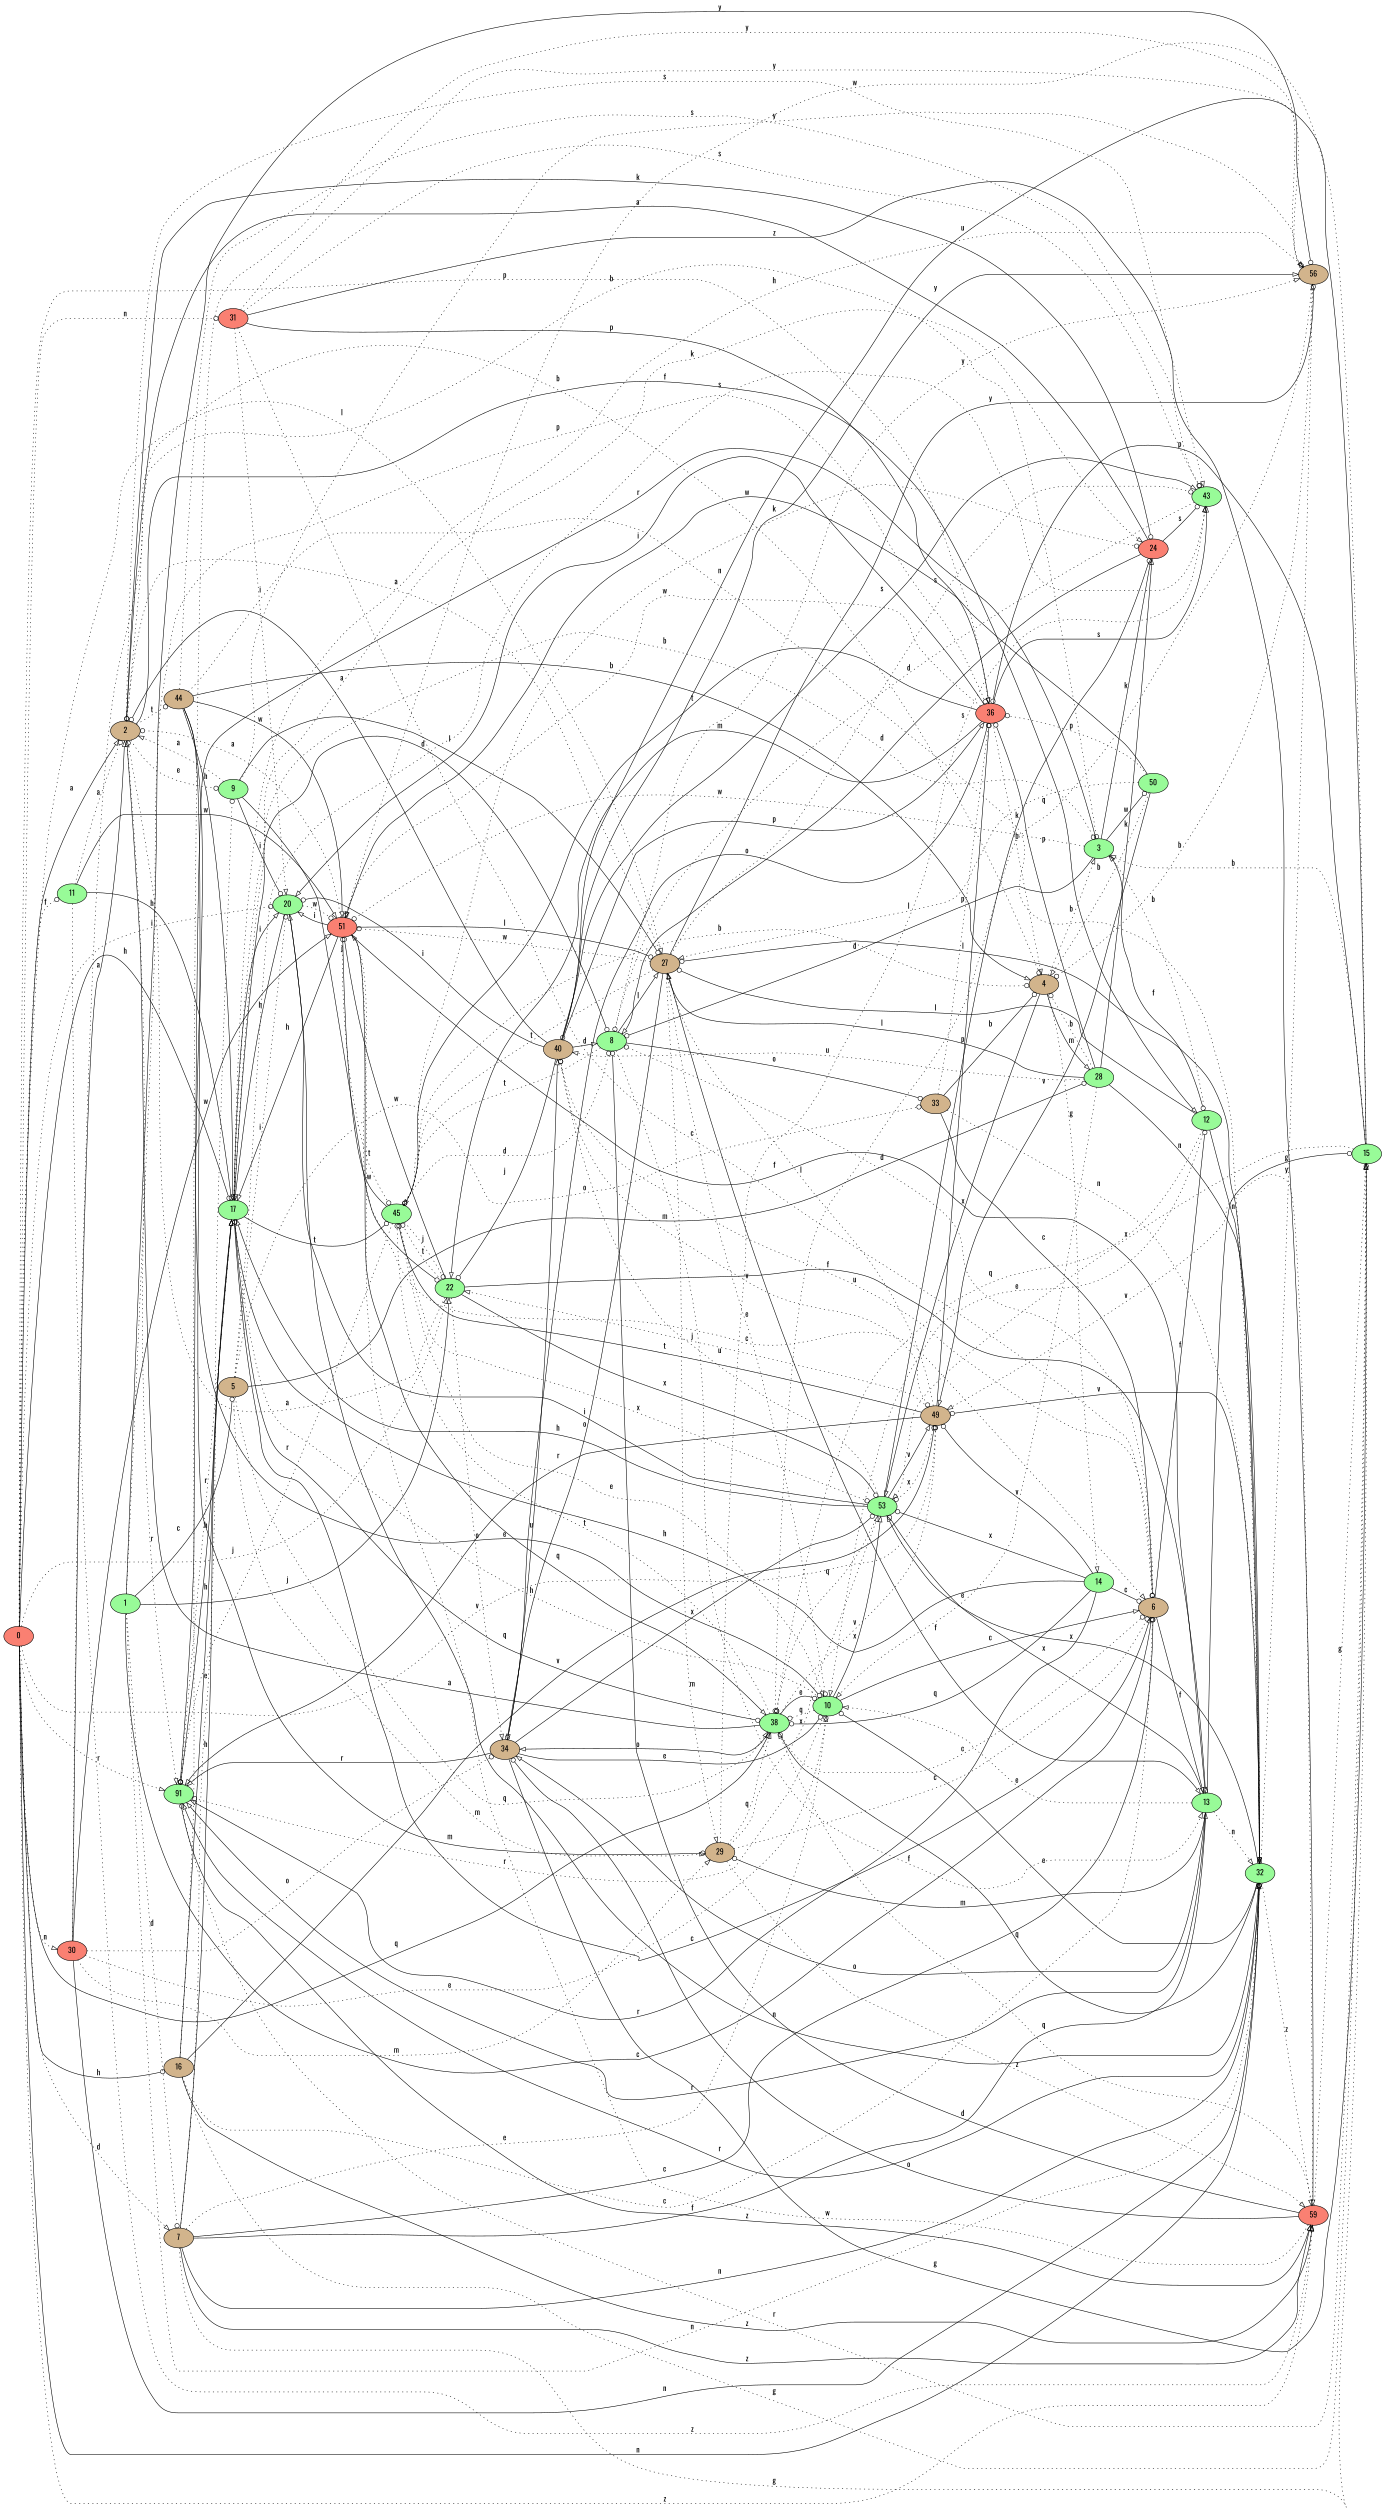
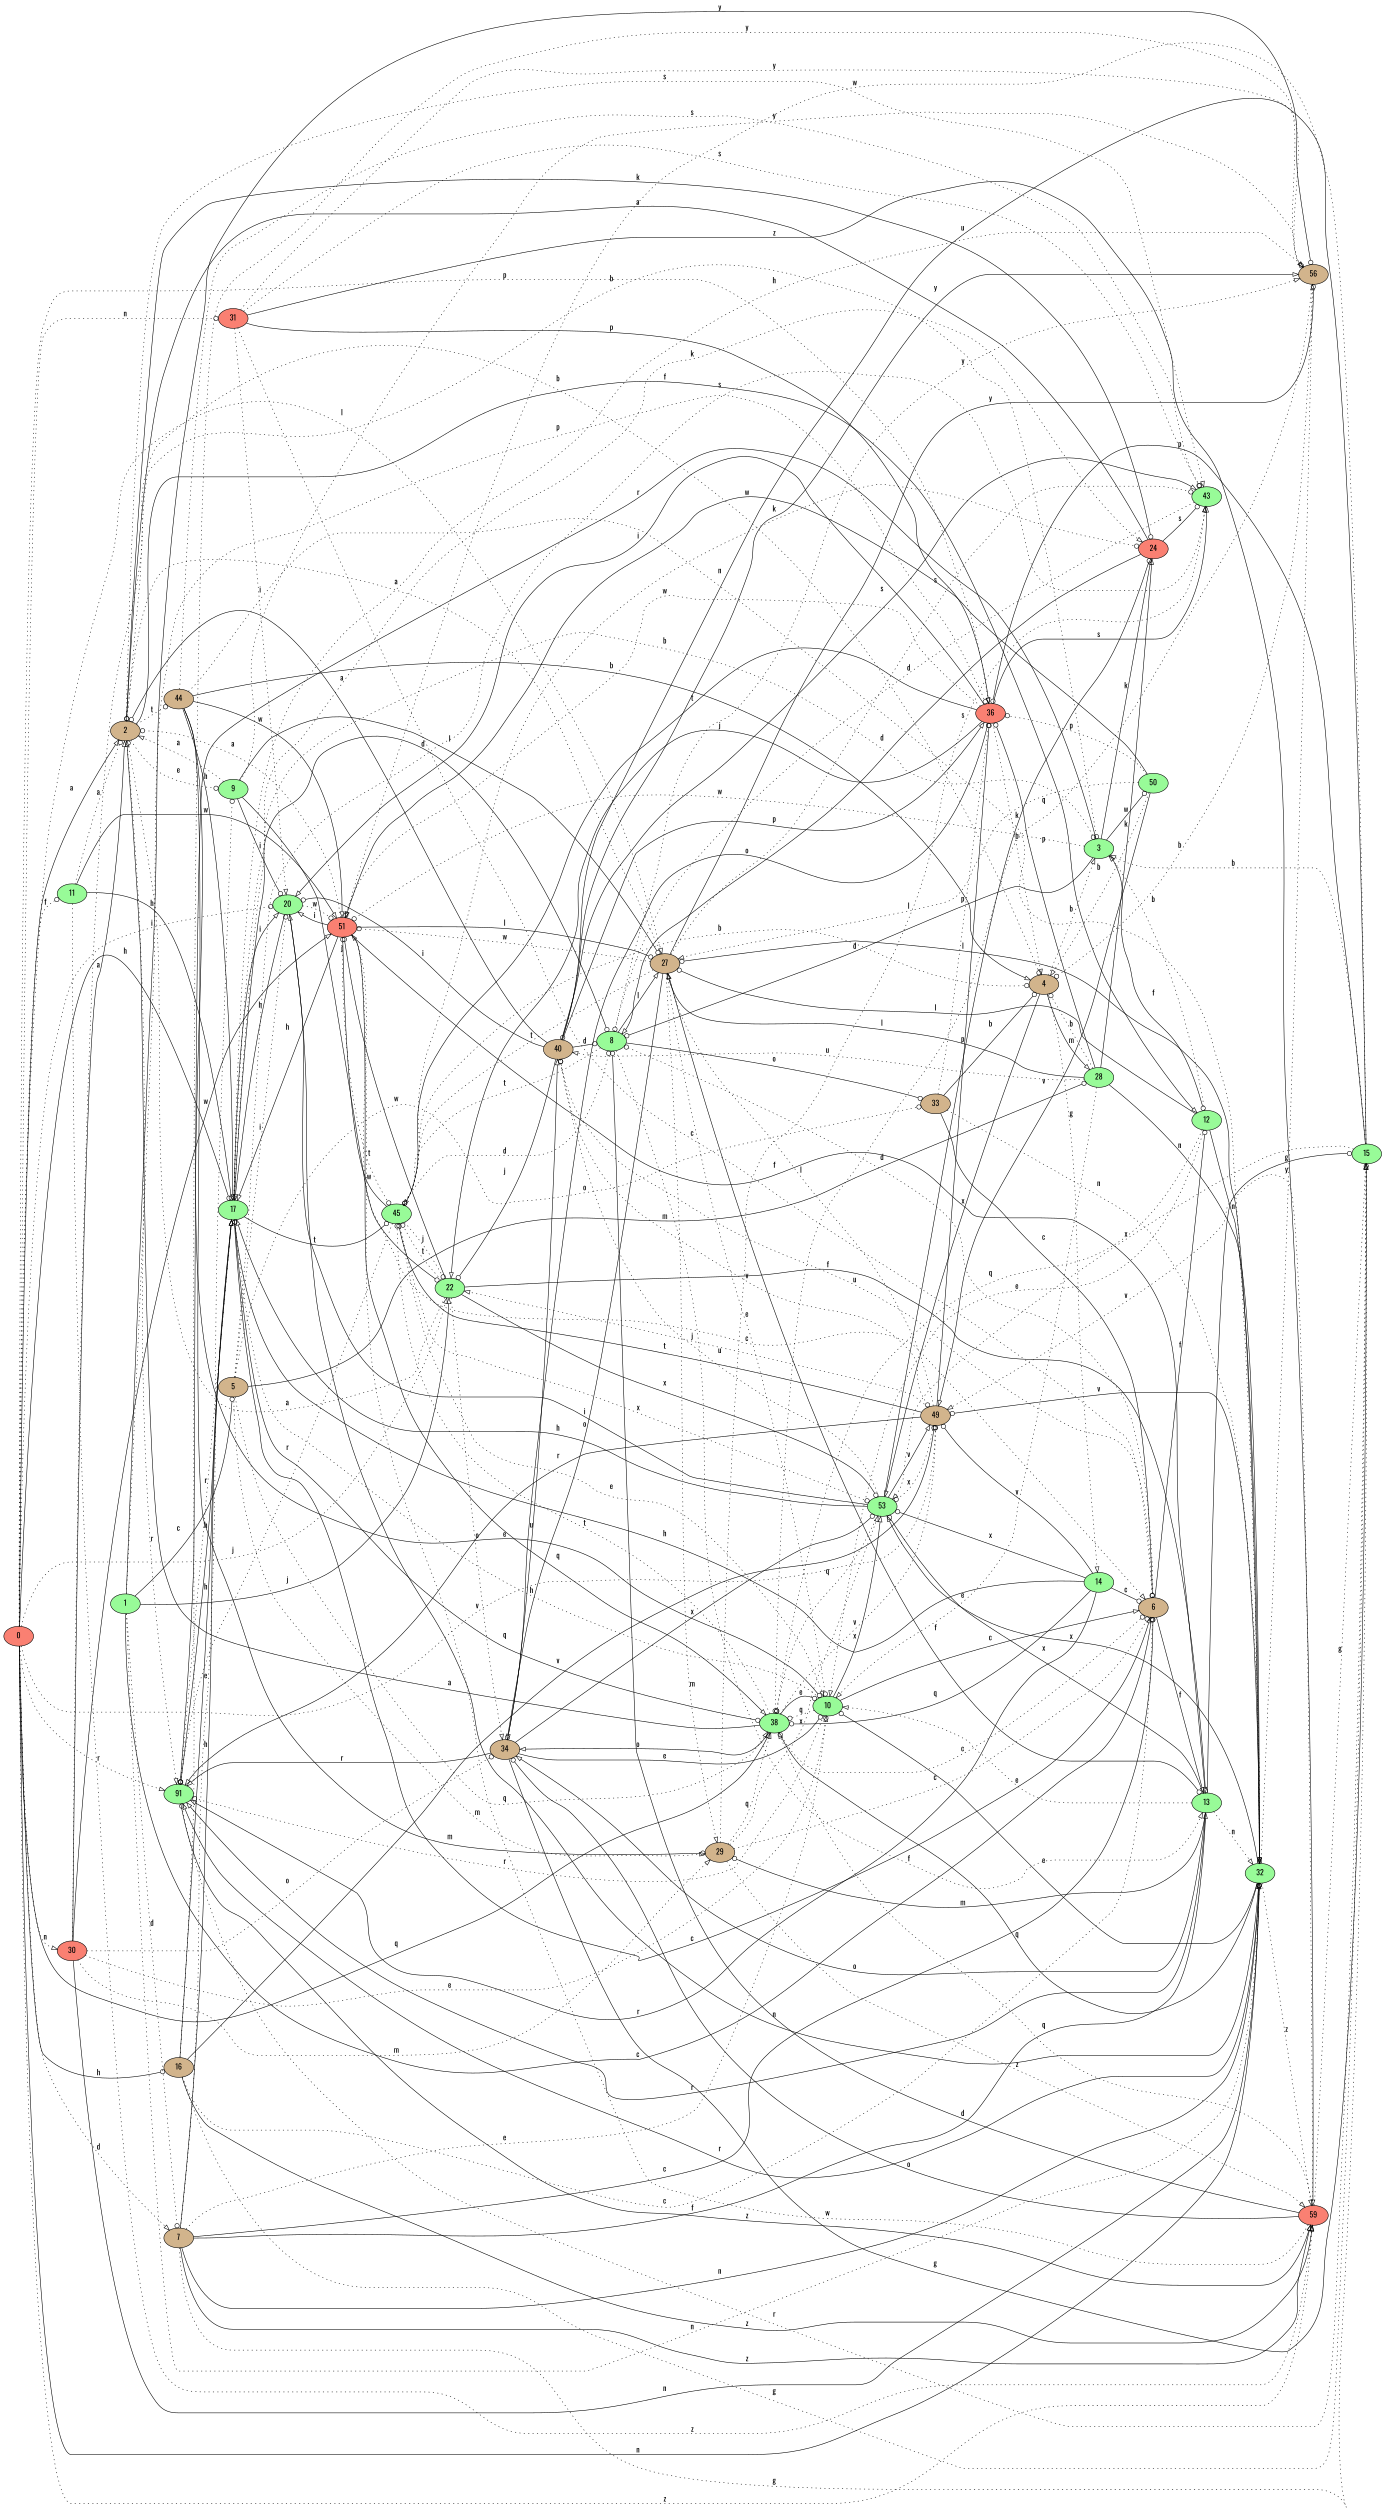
  strict digraph {
    fontname=Oswald
    rankdir=LR
    node [fillcolor=palegreen fontname=Oswald style=filled]
    edge [arrowhead=odot fontname=Oswald style=solid]
    0 [fillcolor=salmon]
    2 [fillcolor=tan]
    7 [fillcolor=tan]
    11
    16 [fillcolor=tan]
    17
    20
    22
    27 [fillcolor=tan]
    30 [fillcolor=salmon]
    31 [fillcolor=salmon]
    32
    36 [fillcolor=salmon]
    38
    n15 [label=91]
    49 [fillcolor=tan]
    59 [fillcolor=salmon]
    3
    9
    12
    24 [fillcolor=salmon]
    43
    44 [fillcolor=tan]
    6 [fillcolor=tan]
    13
    10
    15
    51 [fillcolor=salmon]
    56 [fillcolor=tan]
    8
    45
    53
    34 [fillcolor=tan]
    29 [fillcolor=tan]
    4 [fillcolor=tan]
    1
    5 [fillcolor=tan]
    28
    33 [fillcolor=tan]
    n40 [fillcolor=tan label=40]
    50
    14
    0 -> 2 [arrowhead=onormal label=a]
    0 -> 7 [arrowhead=onormal label=d style=dotted]
    0 -> 11 [label=f style=dotted]
    0 -> 16 [label=h]
    0 -> 17 [label=h]
    0 -> 20 [label=i style=dotted]
    0 -> 22 [arrowhead=onormal label=j style=dotted]
    0 -> 27 [arrowhead=onormal label=l style=dotted]
    0 -> 30 [arrowhead=onormal label=n style=dotted]
    0 -> 31 [label=n style=dotted]
    0 -> 32 [arrowhead=onormal label=n]
    0 -> 36 [arrowhead=onormal label=p style=dotted]
    0 -> 38 [arrowhead=onormal label=q]
    0 -> n15 [arrowhead=onormal label=r style=dotted]
    0 -> 49 [label=v style=dotted]
    0 -> 59 [arrowhead=onormal label=z style=dotted]
    2 -> n15 [arrowhead=onormal label=r style=dotted]
    2 -> 3 [label=b style=dotted]
    2 -> 9 [label=e style=dotted]
    2 -> 12 [arrowhead=onormal label=f]
    2 -> 24 [label=k]
    2 -> 43 [arrowhead=onormal label=s style=dotted]
    2 -> 44 [label=t style=dotted]
    7 -> 17 [arrowhead=onormal label=h]
    7 -> 32 [label=n]
    7 -> 59 [arrowhead=onormal label=z]
    7 -> 9 [label=e style=dotted]
    7 -> 6 [label=c]
    7 -> 13 [arrowhead=onormal label=f]
    7 -> 10 [arrowhead=onormal label=e style=dotted]
    7 -> 15 [arrowhead=onormal label=g style=dotted]
    11 -> 2 [label=a style=dotted]
    11 -> 17 [label=h]
    11 -> 59 [arrowhead=onormal label=z style=dotted]
    11 -> 51 [arrowhead=onormal label=w]
    16 -> 17 [arrowhead=onormal label=h]
    16 -> 49 [label=v]
    16 -> 59 [arrowhead=onormal label=z]
    16 -> 6 [label=c style=dotted]
    16 -> 15 [arrowhead=onormal label=g style=dotted]
    16 -> 56 [arrowhead=onormal label=y style=dotted]
    17 -> 20 [arrowhead=onormal label=i]
    17 -> 38 [label=q]
    17 -> n15 [label=r style=dotted]
    17 -> 3 [label=b style=dotted]
    17 -> 24 [arrowhead=onormal label=k style=dotted]
    17 -> 6 [arrowhead=onormal label=c]
    17 -> 8 [label=d]
    17 -> 45 [label=t]
    20 -> 17 [arrowhead=onormal label=h]
    20 -> 32 [arrowhead=onormal label=n]
    20 -> 51 [label=w style=dotted]
    22 -> 2 [label=a style=dotted]
    22 -> 13 [label=f]
    22 -> 51 [label=w]
    22 -> 45 [label=t style=dotted]
    22 -> 53 [label=x]
    22 -> 34 [arrowhead=onormal label=o style=dotted]
    27 -> 2 [label=a style=dotted]
    27 -> 43 [label=s style=dotted]
-   27 -> 13 [arrowhead=onormal label=f]
+   27 -> 13 [label=f]
    27 -> 10 [label=e style=dotted]
    27 -> 51 [label=w style=dotted]
    27 -> 56 [label=y]
    27 -> 45 [label=t style=dotted]
    27 -> 34 [label=o]
    27 -> 29 [arrowhead=onormal label=m style=dotted]
    30 -> 2 [arrowhead=onormal label=a]
    30 -> 32 [label=n]
    30 -> 10 [label=e style=dotted]
    30 -> 51 [arrowhead=onormal label=w]
    30 -> 34 [label=o style=dotted]
    30 -> 29 [arrowhead=onormal label=m style=dotted]
    30 -> 4 [label=b style=dotted]
    31 -> 20 [arrowhead=onormal label=i style=dotted]
    31 -> 36 [arrowhead=onormal label=p]
    31 -> 59 [arrowhead=onormal label=z]
    31 -> 43 [label=s style=dotted]
    31 -> 6 [label=c style=dotted]
    31 -> 56 [label=y style=dotted]
    32 -> 27 [label=l]
    32 -> 38 [label=q]
    32 -> n15 [arrowhead=onormal label=r]
    32 -> 49 [label=v]
    32 -> 59 [arrowhead=onormal label=z style=dotted]
    32 -> 10 [label=e]
    32 -> 56 [arrowhead=onormal label=y style=dotted]
    32 -> 53 [arrowhead=onormal label=x]
    36 -> 20 [arrowhead=onormal label=i]
-   36 -> 22 [arrowhead=onormal label=m]
+   36 -> 22 [arrowhead=onormal label=j]
    36 -> 43 [arrowhead=onormal label=s]
    36 -> 51 [label=w style=dotted]
    36 -> 45 [arrowhead=onormal label=t]
    36 -> 34 [arrowhead=onormal label=o]
    36 -> 4 [arrowhead=onormal label=b style=dotted]
    38 -> 2 [arrowhead=onormal label=a]
    38 -> 49 [label=v style=dotted]
    38 -> 6 [label=c style=dotted]
    38 -> 10 [label=e]
    38 -> 45 [label=t style=dotted]
    38 -> 34 [arrowhead=onormal label=o]
    n15 -> 17 [arrowhead=onormal label=h]
    n15 -> 59 [arrowhead=onormal label=z]
    49 -> 22 [arrowhead=onormal label=j style=dotted]
    49 -> 27 [arrowhead=onormal label=l style=dotted]
    49 -> 36 [label=p]
    49 -> n15 [arrowhead=onormal label=r]
    49 -> 45 [label=t]
    49 -> 53 [label=x style=dotted]
    59 -> 38 [arrowhead=onormal label=q style=dotted]
    59 -> 49 [arrowhead=onormal label=v style=dotted]
    59 -> 15 [arrowhead=onormal label=g style=dotted]
    59 -> 51 [arrowhead=onormal label=w style=dotted]
    59 -> 8 [label=d]
    59 -> 34 [label=o]
    3 -> n15 [label=r]
    3 -> 12 [label=f]
    3 -> 24 [arrowhead=onormal label=k]
    3 -> 51 [label=w style=dotted]
    3 -> 8 [label=d]
    3 -> 50 [label=w]
    9 -> 2 [arrowhead=onormal label=a style=dotted]
    9 -> 20 [label=i]
    9 -> 22 [label=j]
    9 -> 27 [label=l]
    9 -> 56 [arrowhead=onormal label=y style=dotted]
    12 -> 27 [label=l]
    12 -> 32 [label=n]
    12 -> 38 [label=q style=dotted]
    12 -> 3 [arrowhead=onormal label=b style=dotted]
    12 -> 10 [arrowhead=onormal label=e style=dotted]
    24 -> 2 [label=a]
    24 -> 43 [label=s]
    24 -> 8 [arrowhead=onormal label=d]
    43 -> 8 [label=d style=dotted]
    44 -> 17 [arrowhead=onormal label=h]
    44 -> 32 [arrowhead=onormal label=n style=dotted]
    44 -> 43 [label=s style=dotted]
    44 -> 10 [label=e]
    44 -> 51 [arrowhead=onormal label=w]
    44 -> 29 [label=m]
    44 -> 4 [arrowhead=onormal label=b]
    6 -> 12 [label=f]
    6 -> 13 [arrowhead=onormal label=f]
    6 -> 8 [label=d style=dotted]
    6 -> n40 [label=u style=dotted]
    13 -> 32 [arrowhead=onormal label=n style=dotted]
    13 -> n15 [arrowhead=onormal label=r]
    13 -> 10 [arrowhead=onormal label=e style=dotted]
    13 -> 15 [label=g]
    13 -> 53 [label=x]
    13 -> 34 [arrowhead=onormal label=o]
    13 -> 29 [label=m]
    10 -> 17 [label=h style=dotted]
    10 -> 38 [label=q style=dotted]
    10 -> n15 [label=r style=dotted]
    10 -> 6 [arrowhead=onormal label=c]
    10 -> 53 [arrowhead=onormal label=x]
    15 -> 36 [label=p]
    15 -> n15 [label=r style=dotted]
    15 -> 3 [arrowhead=onormal label=b style=dotted]
    15 -> 51 [arrowhead=onormal label=w style=dotted]
    15 -> 53 [arrowhead=onormal label=x style=dotted]
    15 -> n40 [label=u]
    51 -> 2 [label=a style=dotted]
    51 -> 17 [arrowhead=onormal label=h]
    51 -> 20 [arrowhead=onormal label=i]
    51 -> 27 [label=l]
    51 -> 38 [arrowhead=onormal label=q]
    51 -> 6 [arrowhead=onormal label=c style=dotted]
    51 -> 13 [arrowhead=onormal label=f]
    51 -> 45 [label=t style=dotted]
    56 -> 17 [label=h style=dotted]
    56 -> 38 [label=q style=dotted]
    56 -> 4 [label=b style=dotted]
    8 -> 27 [arrowhead=onormal label=l]
    8 -> 13 [arrowhead=onormal label=f style=dotted]
    8 -> 56 [arrowhead=onormal label=y style=dotted]
    8 -> 45 [label=t style=dotted]
    8 -> 33 [label=o]
    45 -> 22 [label=j style=dotted]
    45 -> n15 [label=r style=dotted]
    45 -> 24 [label=k style=dotted]
    45 -> 10 [arrowhead=onormal label=e style=dotted]
    45 -> 51 [label=w]
    45 -> 8 [label=d style=dotted]
    45 -> 53 [label=x style=dotted]
    45 -> 4 [label=b style=dotted]
    53 -> 17 [arrowhead=onormal label=h]
    53 -> 20 [arrowhead=onormal label=i]
    53 -> 38 [label=q style=dotted]
    53 -> 49 [arrowhead=onormal label=v]
    53 -> 24 [label=k]
    53 -> n40 [label=u style=dotted]
    34 -> n15 [arrowhead=onormal label=r]
    34 -> 10 [label=e]
    34 -> 15 [label=g]
    34 -> 53 [label=x]
    34 -> n40 [arrowhead=onormal label=u]
    29 -> 38 [arrowhead=onormal label=q style=dotted]
    29 -> 59 [arrowhead=onormal label=z style=dotted]
    29 -> 43 [arrowhead=onormal label=s style=dotted]
    29 -> 6 [label=c style=dotted]
    29 -> 53 [arrowhead=onormal label=x style=dotted]
    4 -> 3 [arrowhead=onormal label=b style=dotted]
    4 -> 53 [arrowhead=onormal label=x]
    4 -> 28 [arrowhead=onormal label=m]
    4 -> 14 [arrowhead=onormal label=g style=dotted]
    1 -> 7 [label=d style=dotted]
    1 -> 22 [arrowhead=onormal label=j]
    1 -> 32 [label=n style=dotted]
    1 -> 36 [label=p style=dotted]
    1 -> 6 [label=c]
    1 -> 56 [label=y]
    1 -> 5 [label=c]
    5 -> 20 [label=i style=dotted]
    5 -> 38 [arrowhead=onormal label=q style=dotted]
    5 -> 43 [arrowhead=onormal label=s style=dotted]
    5 -> 29 [arrowhead=onormal label=m style=dotted]
    5 -> 28 [label=m]
    5 -> 33 [label=o style=dotted]
    28 -> 27 [arrowhead=onormal label=l]
    28 -> 32 [arrowhead=onormal label=n]
    28 -> 36 [label=p]
    28 -> 24 [arrowhead=onormal label=k]
    28 -> 10 [arrowhead=onormal label=e style=dotted]
    28 -> 4 [label=b style=dotted]
    28 -> n40 [arrowhead=onormal label=u style=dotted]
    33 -> 32 [arrowhead=onormal label=n style=dotted]
    33 -> 36 [label=p style=dotted]
    33 -> 6 [label=c]
    33 -> 4 [label=b]
    n40 -> 2 [label=a]
    n40 -> 20 [label=i]
    n40 -> 22 [label=j]
    n40 -> 36 [arrowhead=onormal label=p]
    n40 -> 49 [label=v style=dotted]
    n40 -> 43 [arrowhead=onormal label=s]
    n40 -> 56 [arrowhead=onormal label=y]
-   n40 -> 8 [arrowhead=onormal label=d]
+   n40 -> 8 [label=d]
    50 -> 27 [arrowhead=onormal label=l style=dotted]
    50 -> 36 [label=p style=dotted]
    50 -> 49 [arrowhead=onormal label=v]
    50 -> 51 [arrowhead=onormal label=w]
    50 -> 4 [arrowhead=onormal label=b style=dotted]
    14 -> 17 [label=h]
    14 -> 38 [label=q]
    14 -> n15 [arrowhead=onormal label=r]
    14 -> 49 [label=v]
    14 -> 6 [label=c]
    14 -> 53 [label=x]
  }
